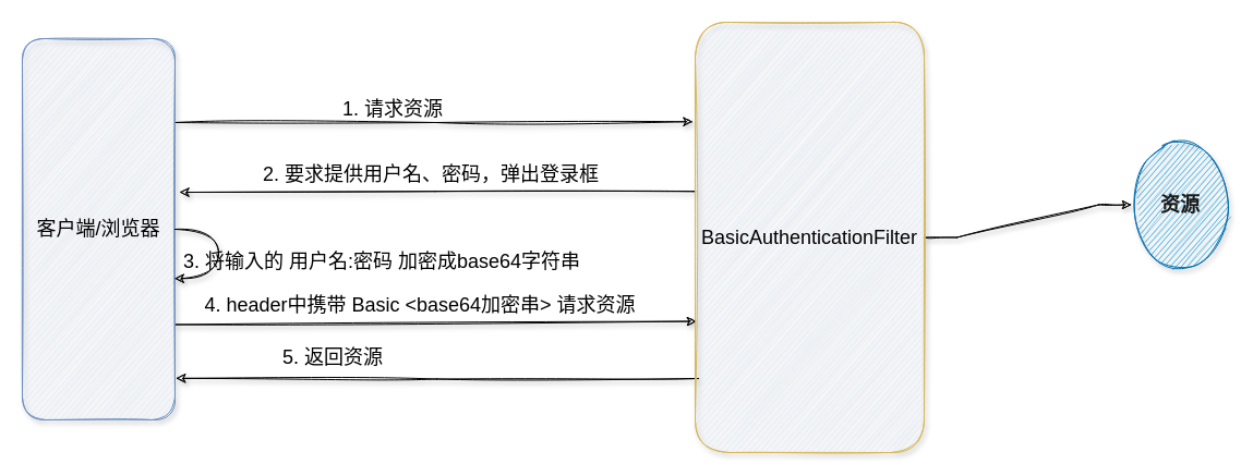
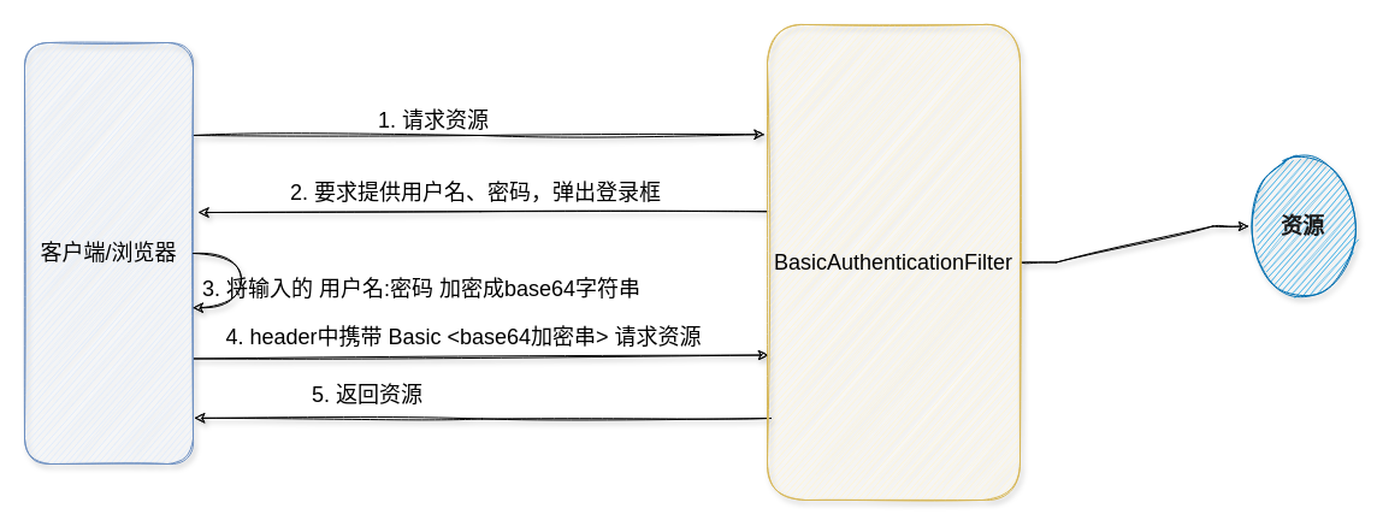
  <mxCell id="0" />
  <mxCell id="1" parent="0" />
  <mxCell id="2" style="edgeStyle=orthogonalEdgeStyle;rounded=0;orthogonalLoop=1;jettySize=auto;html=1;fontSize=18;exitX=0.997;exitY=0.22;exitDx=0;exitDy=0;exitPerimeter=0;entryX=-0.011;entryY=0.231;entryDx=0;entryDy=0;entryPerimeter=0;shadow=1;sketch=1;" edge="1" parent="1" source="4" target="8"><mxGeometry relative="1" as="geometry"><mxPoint x="620" y="105" as="targetPoint" /></mxGeometry></mxCell>
  <mxCell id="3" style="rounded=0;orthogonalLoop=1;jettySize=auto;html=1;entryX=0.005;entryY=0.695;entryDx=0;entryDy=0;entryPerimeter=0;fontSize=18;exitX=1;exitY=0.75;exitDx=0;exitDy=0;shadow=1;sketch=1;" edge="1" parent="1" source="4" target="8"><mxGeometry relative="1" as="geometry"><mxPoint x="170" y="295" as="sourcePoint" /></mxGeometry></mxCell>
  <mxCell id="4" value="&lt;font style=&quot;font-size: 18px;&quot;&gt;客户端/浏览器&lt;/font&gt;" style="rounded=1;whiteSpace=wrap;html=1;fillColor=#dae8fc;strokeColor=#6c8ebf;shadow=1;sketch=1;" vertex="1" parent="1"><mxGeometry x="20" y="35" width="140" height="350" as="geometry" /></mxCell>
  <mxCell id="5" style="edgeStyle=orthogonalEdgeStyle;rounded=0;orthogonalLoop=1;jettySize=auto;html=1;fontSize=18;exitX=0.001;exitY=0.393;exitDx=0;exitDy=0;exitPerimeter=0;entryX=1.031;entryY=0.403;entryDx=0;entryDy=0;entryPerimeter=0;shadow=1;sketch=1;" edge="1" parent="1" source="8" target="4"><mxGeometry relative="1" as="geometry"><mxPoint x="170" y="217.5" as="targetPoint" /></mxGeometry></mxCell>
  <mxCell id="6" style="edgeStyle=entityRelationEdgeStyle;rounded=0;orthogonalLoop=1;jettySize=auto;html=1;entryX=0;entryY=0.5;entryDx=0;entryDy=0;fontSize=18;shadow=1;sketch=1;" edge="1" parent="1" source="8" target="14"><mxGeometry relative="1" as="geometry" /></mxCell>
  <mxCell id="7" style="rounded=0;orthogonalLoop=1;jettySize=auto;html=1;entryX=1.008;entryY=0.891;entryDx=0;entryDy=0;entryPerimeter=0;fontSize=18;edgeStyle=orthogonalEdgeStyle;shadow=1;sketch=1;" edge="1" parent="1" target="4"><mxGeometry relative="1" as="geometry"><mxPoint x="640" y="347" as="sourcePoint" /></mxGeometry></mxCell>
- <mxCell id="8" value="BasicAuthenticationFilter" style="rounded=1;whiteSpace=wrap;html=1;fontSize=18;fillColor=#dae8fc;strokeColor=#d6b656;shadow=1;sketch=1;" vertex="1" parent="1"><mxGeometry x="637" y="20" width="210" height="395" as="geometry" /></mxCell>
+ <mxCell id="8" value="BasicAuthenticationFilter" style="rounded=1;whiteSpace=wrap;html=1;fontSize=18;fillColor=#fff2cc;strokeColor=#d6b656;shadow=1;sketch=1;" vertex="1" parent="1"><mxGeometry x="637" y="20" width="210" height="395" as="geometry" /></mxCell>
  <mxCell id="9" value="1. 请求资源" style="text;html=1;strokeColor=none;fillColor=none;align=center;verticalAlign=middle;whiteSpace=wrap;rounded=0;fontSize=18;shadow=1;sketch=1;" vertex="1" parent="1"><mxGeometry x="260" y="85" width="200" height="30" as="geometry" /></mxCell>
  <mxCell id="10" value="2. 要求提供用户名、密码，弹出登录框" style="text;html=1;strokeColor=none;fillColor=none;align=center;verticalAlign=middle;whiteSpace=wrap;rounded=0;fontSize=18;shadow=1;sketch=1;" vertex="1" parent="1"><mxGeometry x="230" y="145" width="330" height="30" as="geometry" /></mxCell>
  <mxCell id="11" value="3. 将输入的 用户名:密码 加密成base64字符串" style="text;html=1;strokeColor=none;fillColor=none;align=center;verticalAlign=middle;whiteSpace=wrap;rounded=0;fontSize=18;shadow=1;sketch=1;" vertex="1" parent="1"><mxGeometry x="140" y="225" width="420" height="30" as="geometry" /></mxCell>
  <mxCell id="12" style="edgeStyle=orthogonalEdgeStyle;rounded=0;orthogonalLoop=1;jettySize=auto;html=1;entryX=0.997;entryY=0.629;entryDx=0;entryDy=0;entryPerimeter=0;fontSize=18;exitX=1;exitY=0.5;exitDx=0;exitDy=0;curved=1;shadow=1;sketch=1;" edge="1" parent="1" source="4" target="4"><mxGeometry relative="1" as="geometry"><Array as="points"><mxPoint x="200" y="210" /><mxPoint x="200" y="255" /></Array></mxGeometry></mxCell>
  <mxCell id="13" value="&lt;font style=&quot;font-size: 18px;&quot;&gt;4. header中携带&lt;span style=&quot;color: rgb(33, 33, 33); font-family: Inter, OpenSans, Helvetica, Arial, sans-serif; text-align: left; background-color: rgb(255, 255, 255);&quot;&gt;&amp;nbsp;&lt;/span&gt;Basic &amp;lt;base64加密串&amp;gt; 请求资源&lt;/font&gt;" style="text;html=1;strokeColor=none;fillColor=none;align=center;verticalAlign=middle;whiteSpace=wrap;rounded=0;fontSize=18;shadow=1;sketch=1;" vertex="1" parent="1"><mxGeometry x="150" y="265" width="470" height="30" as="geometry" /></mxCell>
  <mxCell id="14" value="&lt;font color=&quot;#1a1a1a&quot; style=&quot;font-size: 18px;&quot;&gt;&lt;b&gt;资源&lt;/b&gt;&lt;/font&gt;" style="ellipse;whiteSpace=wrap;html=1;fontSize=14;fillColor=#1ba1e2;fontColor=#ffffff;strokeColor=#006EAF;shadow=1;sketch=1;" vertex="1" parent="1"><mxGeometry x="1037" y="127.5" width="90" height="120" as="geometry" /></mxCell>
  <mxCell id="15" value="5. 返回资源" style="text;html=1;strokeColor=none;fillColor=none;align=center;verticalAlign=middle;whiteSpace=wrap;rounded=0;fontSize=18;shadow=1;sketch=1;" vertex="1" parent="1"><mxGeometry x="90" y="307.5" width="430" height="40" as="geometry" /></mxCell>
